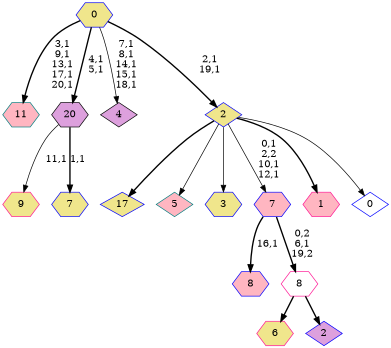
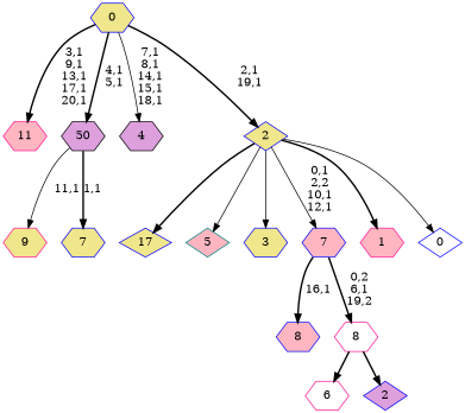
  digraph {
    node [color=blue fillcolor=khaki shape=hexagon style=filled]
    edge [style=bold]
-   n1 [color=teal fillcolor=lightpink label=11]
+   n1 [color=deeppink fillcolor=lightpink label=11]
    n2 [label=17 shape=diamond]
    n3 [color=deeppink label=9]
    n4 [fillcolor=lightpink label=8]
    n5 [label=7]
-   20 [color=black fillcolor=plum]
-   n7 [color=deeppink label=6]
+   20 [color=black fillcolor=plum label=50]
+   n7 [color=deeppink fillcolor=white label=6]
    n8 [color=teal fillcolor=lightpink label=5 shape=diamond]
-   n9 [color=black fillcolor=plum label=4 shape=diamond]
+   n9 [color=black fillcolor=plum label=4]
    n10 [label=3]
    n11 [fillcolor=plum label=2 shape=diamond]
    8 [color=deeppink fillcolor=white]
    7 [fillcolor=lightpink]
    n14 [color=deeppink fillcolor=lightpink label=1]
    n15 [fillcolor=white label=0 shape=diamond]
    2 [shape=diamond]
    0
    20 -> n3 [label="11,1" style=solid]
    20 -> n5 [label="1,1"]
    8 -> n7
    8 -> n11
    7 -> n4 [label="16,1"]
    7 -> 8 [label="0,2\n6,1\n19,2"]
    2 -> n2
    2 -> n8 [style=solid]
    2 -> n10 [style=solid]
    2 -> 7 [label="0,1\n2,2\n10,1\n12,1" style=solid]
    2 -> n14
    2 -> n15 [style=solid]
    0 -> n1 [label="3,1\n9,1\n13,1\n17,1\n20,1"]
    0 -> 20 [label="4,1\n5,1"]
    0 -> n9 [label="7,1\n8,1\n14,1\n15,1\n18,1" style=solid]
    0 -> 2 [label="2,1\n19,1"]
  }
